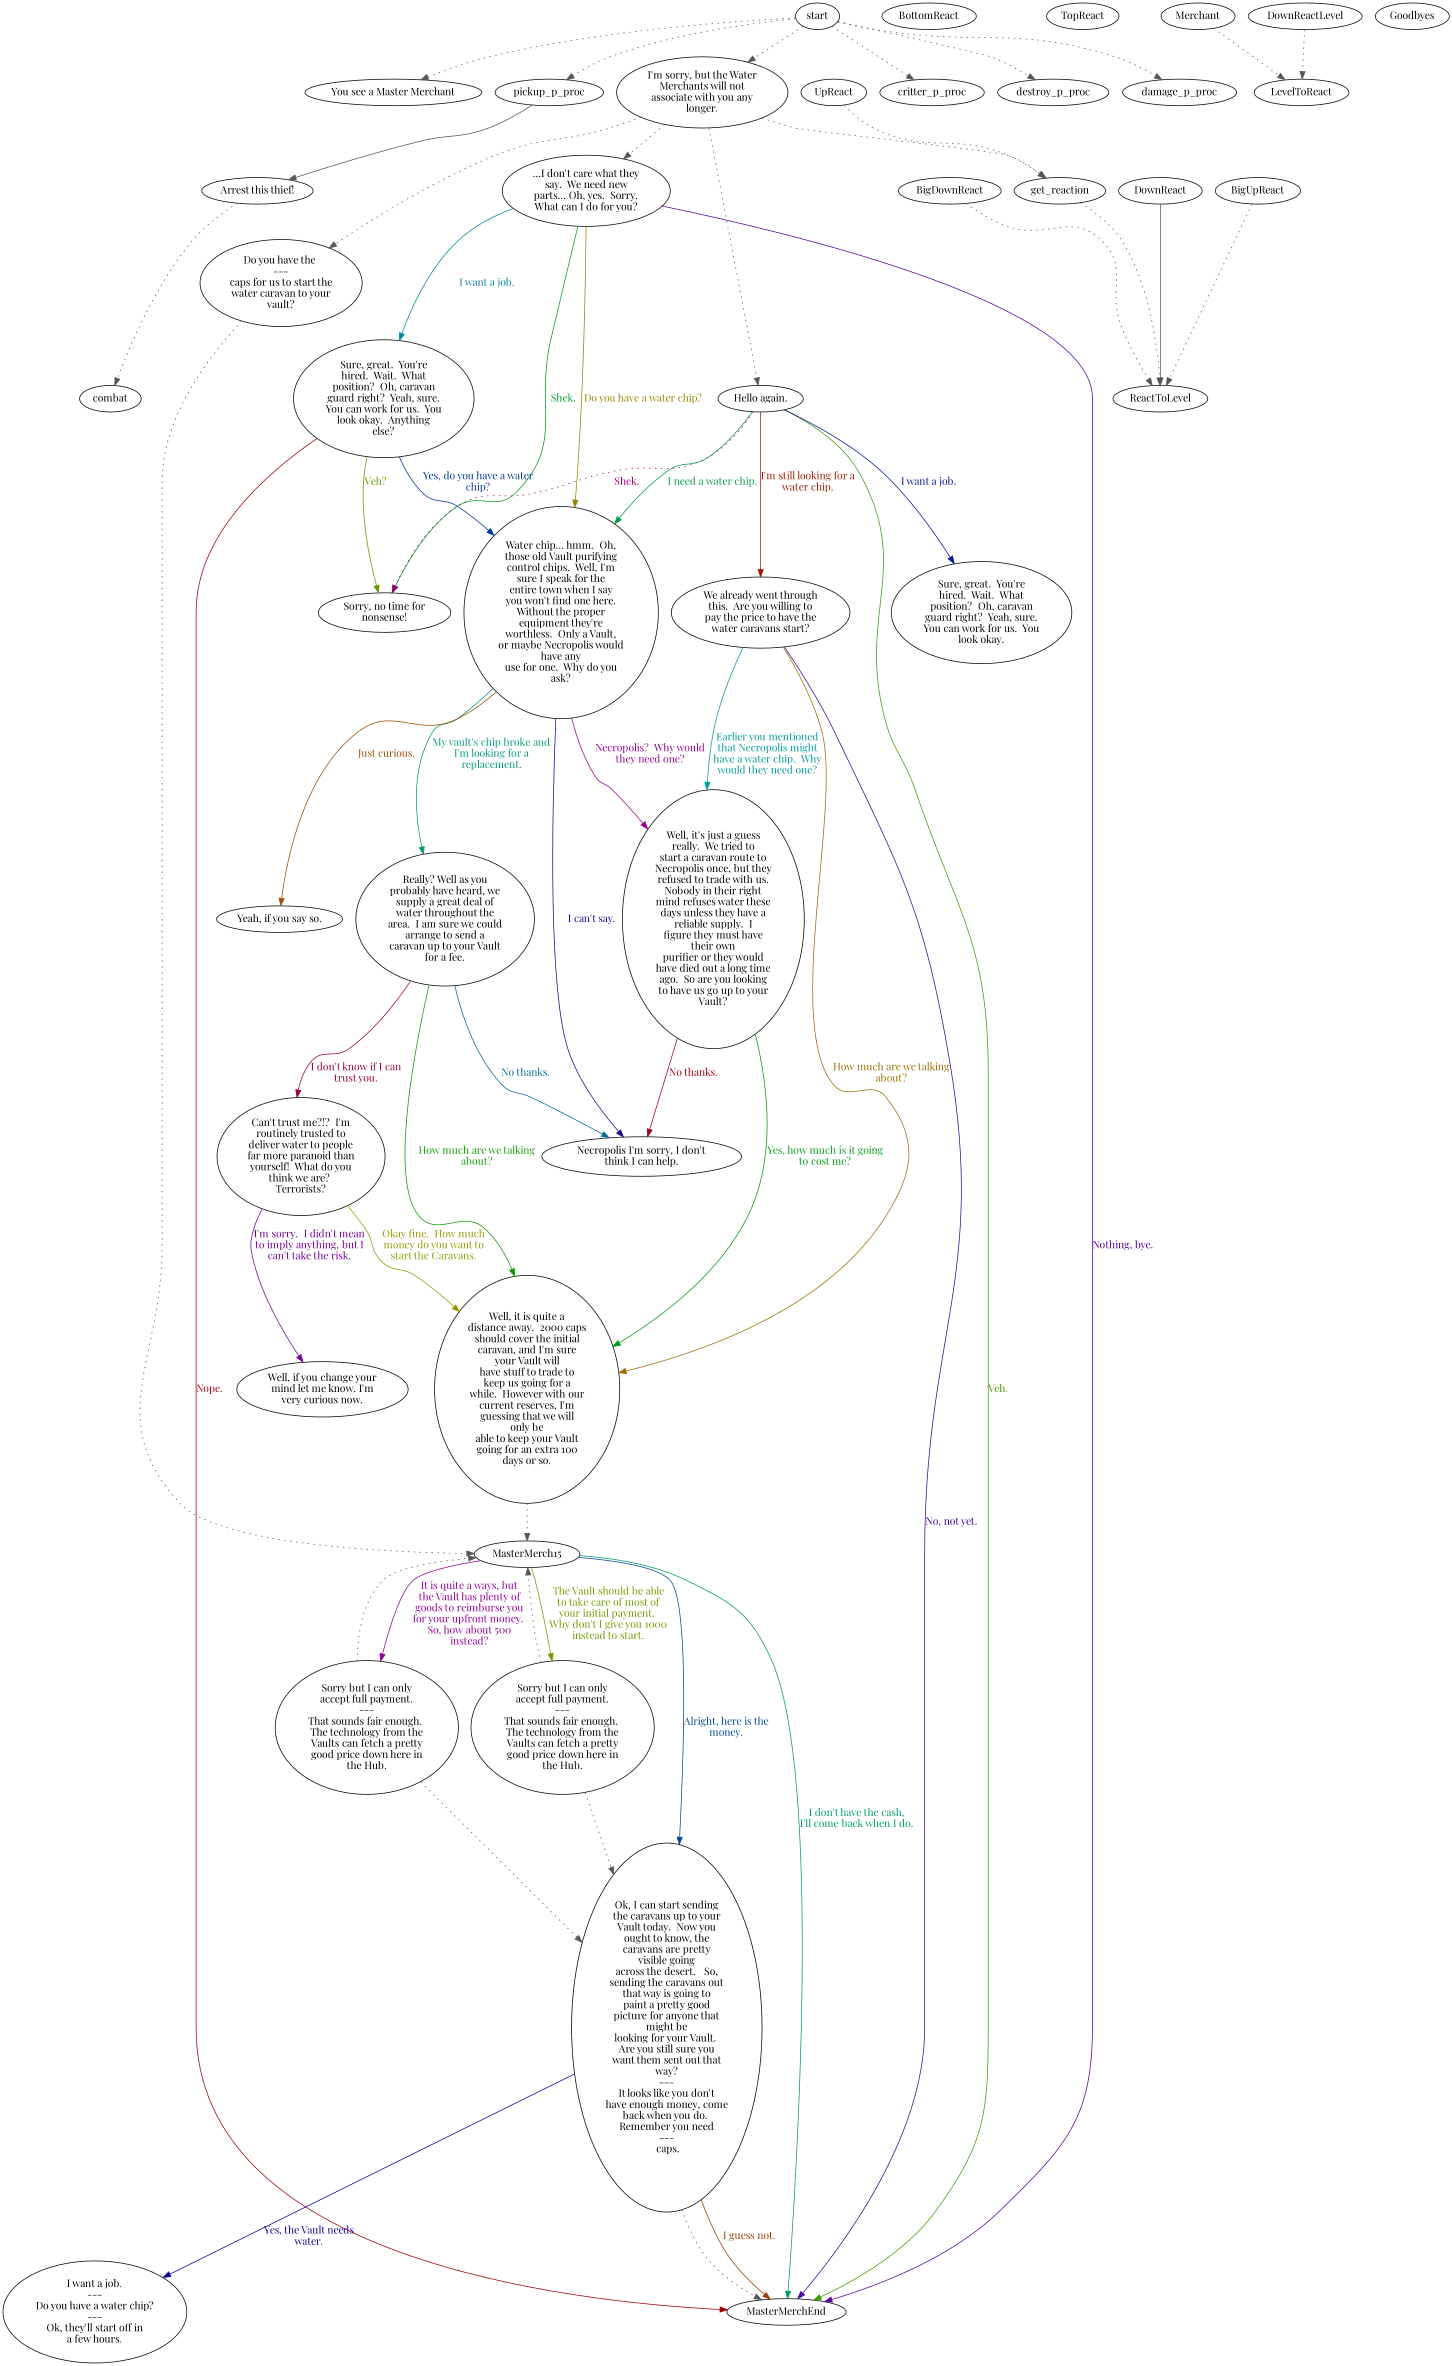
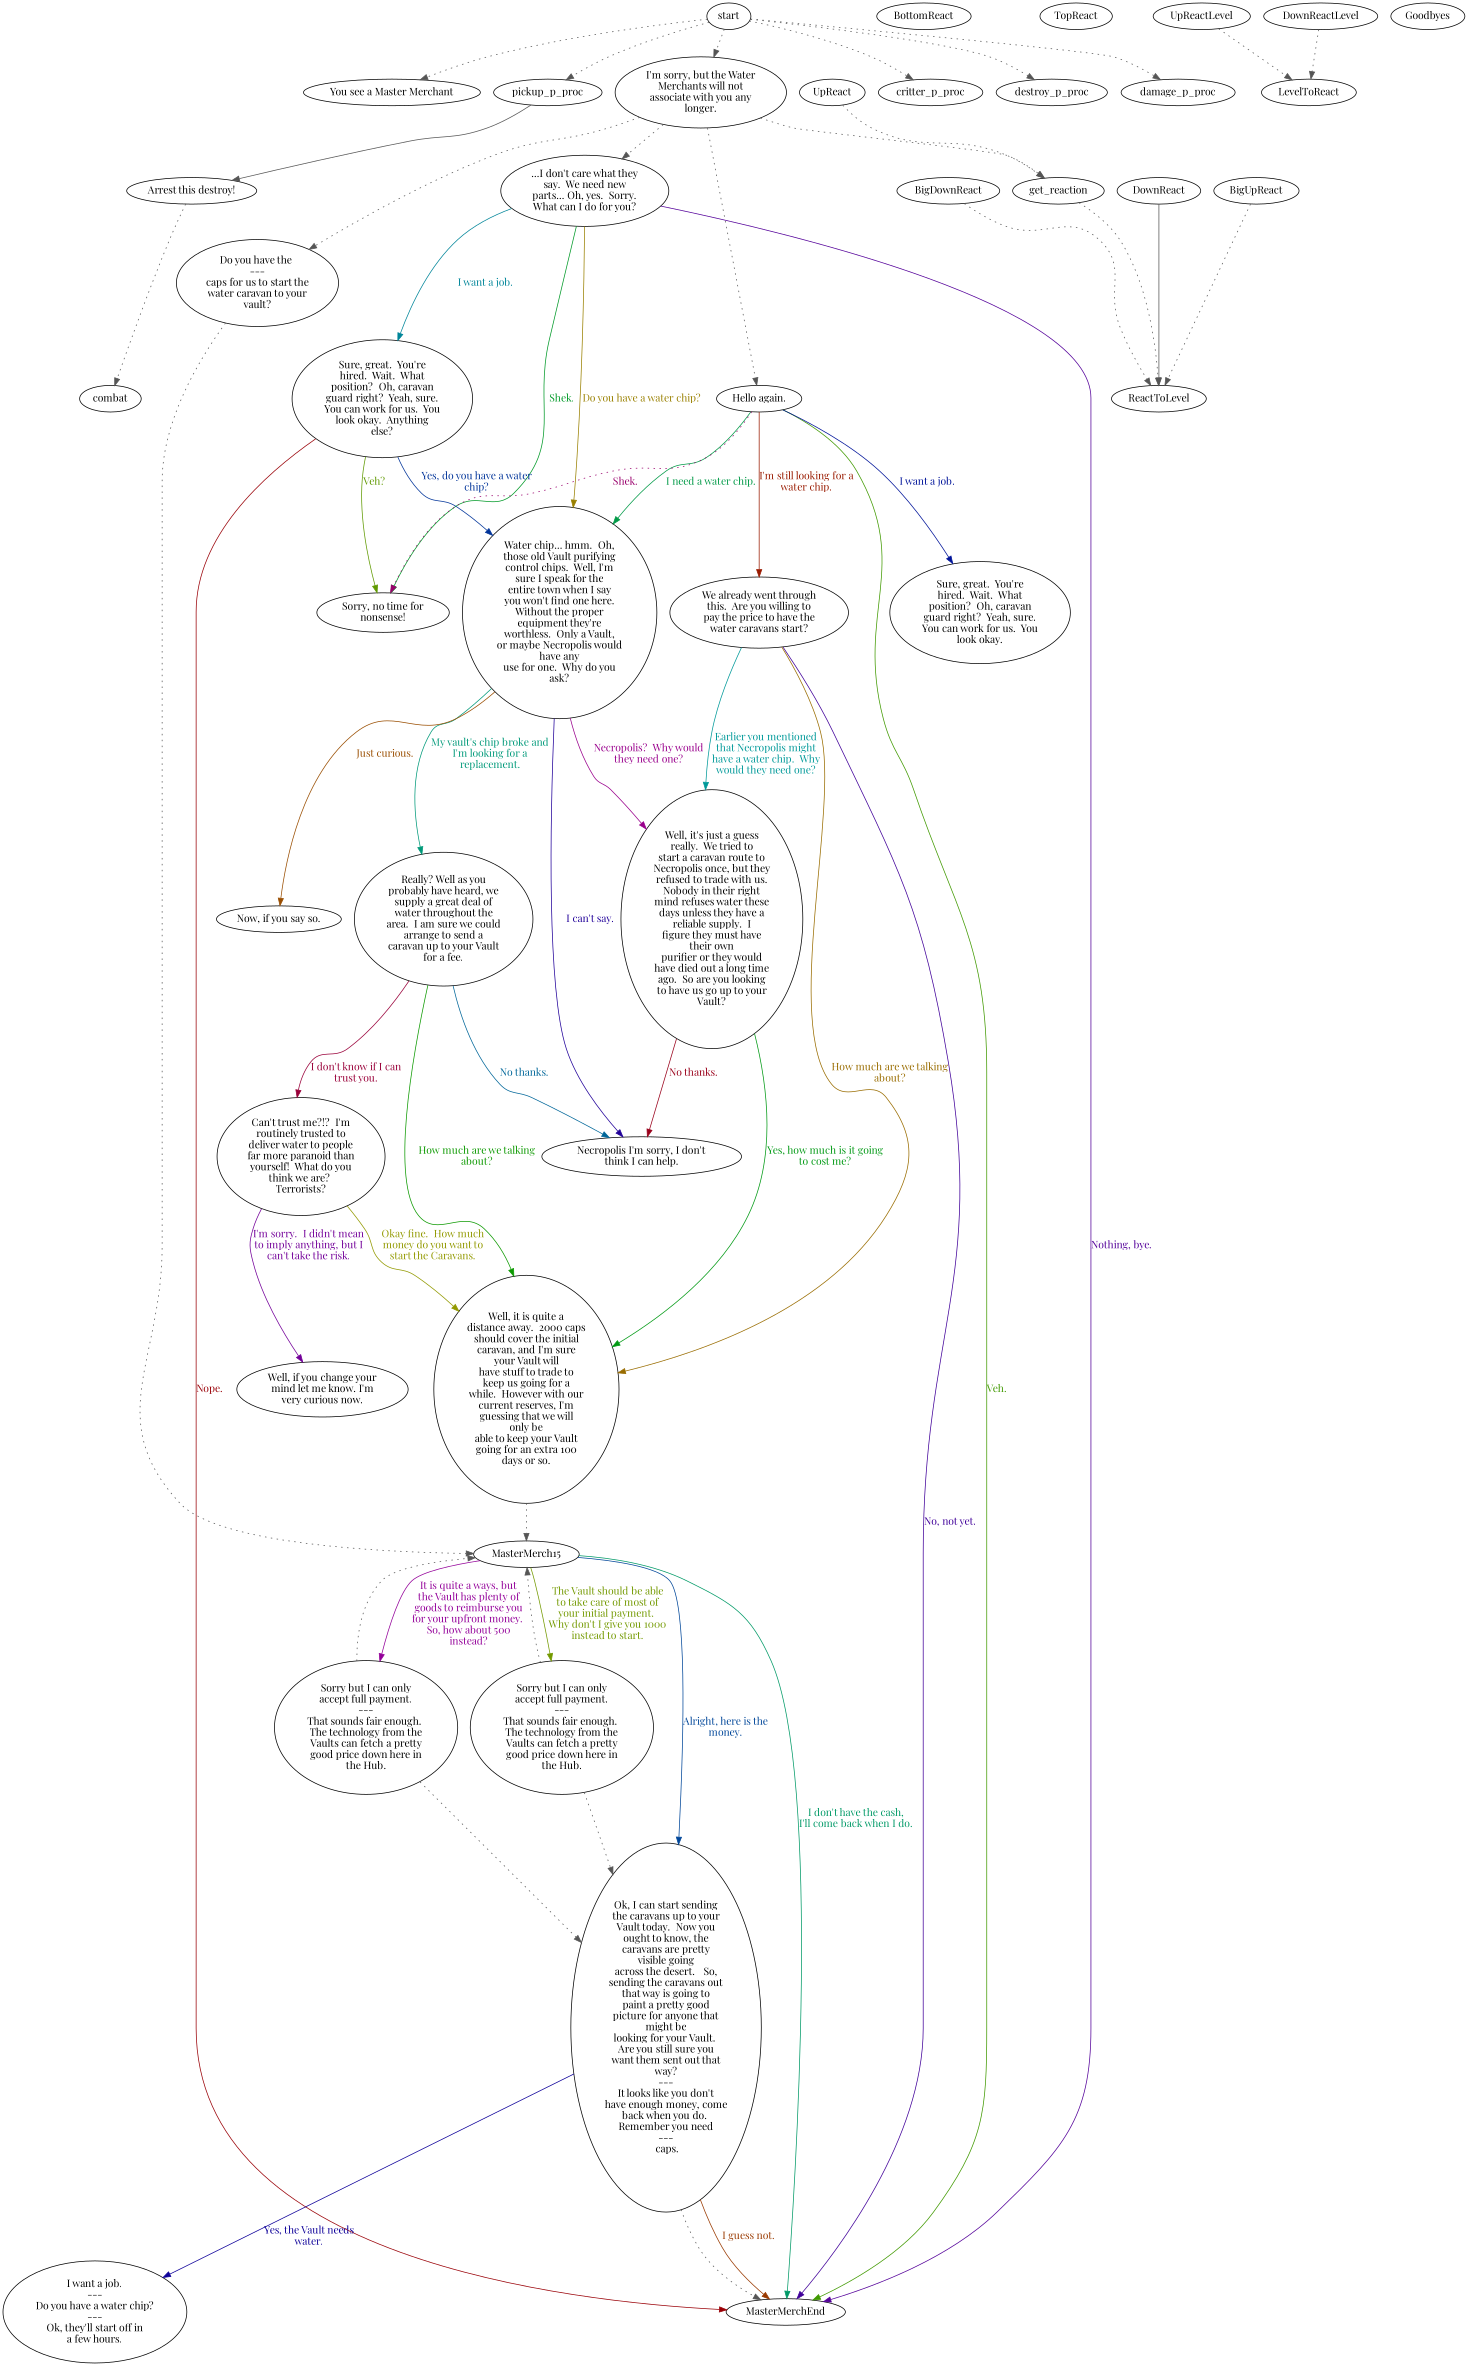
  digraph {
    fontname="Playfair Display"
    node [color="#000000" fillcolor="#FFFFFF" fontname="Playfair Display" style=filled]
    edge [color="#555555" fontname="Playfair Display"]
    n1 [label="You see a Master Merchant"]
    start
    pickup_p_proc
    n4 [label="I'm sorry, but the Water\nMerchants will not\nassociate with you any\nlonger."]
    critter_p_proc
    destroy_p_proc
    damage_p_proc
-   n8 [label="Arrest this thief!"]
+   n8 [label="Arrest this destroy!"]
    get_reaction
    n10 [label="...I don't care what they\nsay.  We need new\nparts... Oh, yes.  Sorry.\nWhat can I do for you?"]
    n11 [label="Do you have the \n---\ncaps for us to start the\nwater caravan to your\nvault?"]
    n12 [label="Hello again."]
    combat
    ReactToLevel
    n15 [label="Sure, great.  You're\nhired.  Wait.  What\nposition?  Oh, caravan\nguard right?  Yeah, sure.\nYou can work for us.  You\nlook okay.  Anything\nelse?"]
    n16 [label="Water chip... hmm.  Oh,\nthose old Vault purifying\ncontrol chips.  Well, I'm\nsure I speak for the\nentire town when I say\nyou won't find one here.\nWithout the proper\nequipment they're\nworthless.  Only a Vault,\nor maybe Necropolis would\nhave any\nuse for one.  Why do you\nask?"]
    MasterMerchEnd
    n18 [label="Sorry, no time for\nnonsense!"]
    MasterMerch15
    n20 [label="We already went through\nthis.  Are you willing to\npay the price to have the\nwater caravans start?"]
    n21 [label="Sure, great.  You're\nhired.  Wait.  What\nposition?  Oh, caravan\nguard right?  Yeah, sure.\nYou can work for us.  You\nlook okay."]
    n22 [label="Well, it's just a guess\nreally.  We tried to\nstart a caravan route to\nNecropolis once, but they\nrefused to trade with us.\nNobody in their right\nmind refuses water these\ndays unless they have a\nreliable supply.  I\nfigure they must have\ntheir own\npurifier or they would\nhave died out a long time\nago.  So are you looking\nto have us go up to your\nVault?"]
    n23 [label="Really? Well as you\nprobably have heard, we\nsupply a great deal of\nwater throughout the\narea.  I am sure we could\narrange to send a\ncaravan up to your Vault\nfor a fee."]
-   n24 [label="Yeah, if you say so."]
+   n24 [label="Now, if you say so."]
    n25 [label="Necropolis I'm sorry, I don't\nthink I can help."]
    n26 [label="Ok, I can start sending\nthe caravans up to your\nVault today.  Now you\nought to know, the\ncaravans are pretty\nvisible going\nacross the desert.   So,\nsending the caravans out\nthat way is going to\npaint a pretty good\npicture for anyone that\nmight be\nlooking for your Vault. \nAre you still sure you\nwant them sent out that\nway?\n---\nIt looks like you don't\nhave enough money, come\nback when you do. \nRemember you need\n---\n caps."]
    n27 [label="Sorry but I can only\naccept full payment.\n---\nThat sounds fair enough. \nThe technology from the\nVaults can fetch a pretty\ngood price down here in\nthe Hub."]
    n28 [label="Sorry but I can only\naccept full payment.\n---\nThat sounds fair enough. \nThe technology from the\nVaults can fetch a pretty\ngood price down here in\nthe Hub."]
    n29 [label="Well, it is quite a\ndistance away.  2000 caps\nshould cover the initial\ncaravan, and I'm sure\nyour Vault will\nhave stuff to trade to\nkeep us going for a\nwhile.  However with our\ncurrent reserves, I'm\nguessing that we will\nonly be\nable to keep your Vault\ngoing for an extra 100\ndays or so."]
    n30 [label="Can't trust me?!?  I'm\nroutinely trusted to\ndeliver water to people\nfar more paranoid than\nyourself!  What do you\nthink we are? \nTerrorists?"]
    n31 [label="Well, if you change your\nmind let me know. I'm\nvery curious now."]
    n32 [label="I want a job.\n---\nDo you have a water chip?\n---\nOk, they'll start off in\na few hours."]
    UpReact
    DownReact
    BottomReact
    TopReact
    BigUpReact
    BigDownReact
-   UpReactLevel [label=Merchant]
+   UpReactLevel
    LevelToReact
    DownReactLevel
    Goodbyes
    start -> n1 [style=dotted]
    start -> pickup_p_proc [style=dotted]
    start -> n4 [style=dotted]
    start -> critter_p_proc [style=dotted]
    start -> destroy_p_proc [style=dotted]
    start -> damage_p_proc [style=dotted]
    pickup_p_proc -> n8 [style=solid]
    n4 -> get_reaction [style=dotted]
    n4 -> n10 [style=dotted]
    n4 -> n11 [style=dotted]
    n4 -> n12 [style=dotted]
    n8 -> combat [style=dotted]
    get_reaction -> ReactToLevel [style=dotted]
    n10 -> n15 [color="#008599" fontcolor="#008599" label="I want a job."]
    n10 -> n16 [color="#998000" fontcolor="#998000" label="Do you have a water chip?"]
    n10 -> MasterMerchEnd [color="#530099" fontcolor="#530099" label="Nothing, bye."]
    n10 -> n18 [color="#009927" fontcolor="#009927" label="Shek."]
    n11 -> MasterMerch15 [style=dotted]
    n12 -> n16 [color="#009946" fontcolor="#009946" label="I need a water chip."]
    n12 -> MasterMerchEnd [color="#409900" fontcolor="#409900" label="Veh."]
    n12 -> n18 [color="#99006C" fontcolor="#99006C" label="Shek." style=dotted]
    n12 -> n20 [color="#991A00" fontcolor="#991A00" label="I'm still looking for a\nwater chip."]
    n12 -> n21 [color="#001399" fontcolor="#001399" label="I want a job."]
    n15 -> n16 [color="#003399" fontcolor="#003399" label="Yes, do you have a water\nchip?"]
    n15 -> MasterMerchEnd [color="#990006" fontcolor="#990006" label="Nope."]
    n15 -> n18 [color="#5F9900" fontcolor="#5F9900" label="Veh?"]
    n16 -> n22 [color="#99008C" fontcolor="#99008C" label="Necropolis?  Why would\nthey need one?"]
    n16 -> n23 [color="#009979" fontcolor="#009979" label="My vault's chip broke and\nI'm looking for a\nreplacement."]
    n16 -> n24 [color="#994D00" fontcolor="#994D00" label="Just curious."]
    n16 -> n25 [color="#200099" fontcolor="#200099" label="I can't say."]
    MasterMerch15 -> MasterMerchEnd [color="#009966" fontcolor="#009966" label="I don't have the cash,\nI'll come back when I do."]
    MasterMerch15 -> n26 [color="#004699" fontcolor="#004699" label="Alright, here is the\nmoney."]
    MasterMerch15 -> n27 [color="#739900" fontcolor="#739900" label="The Vault should be able\nto take care of most of\nyour initial payment. \nWhy don't I give you 1000\ninstead to start."]
    MasterMerch15 -> n28 [color="#930099" fontcolor="#930099" label="It is quite a ways, but\nthe Vault has plenty of\ngoods to reimburse you\nfor your upfront money. \nSo, how about 500\ninstead?"]
    n20 -> MasterMerchEnd [color="#400099" fontcolor="#400099" label="No, not yet."]
    n20 -> n22 [color="#009999" fontcolor="#009999" label="Earlier you mentioned\nthat Necropolis might\nhave a water chip.  Why\nwould they need one?"]
    n20 -> n29 [color="#996C00" fontcolor="#996C00" label="How much are we talking\nabout?"]
    n22 -> n25 [color="#99001A" fontcolor="#99001A" label="No thanks."]
    n22 -> n29 [color="#009913" fontcolor="#009913" label="Yes, how much is it going\nto cost me?"]
    n23 -> n25 [color="#006699" fontcolor="#006699" label="No thanks."]
    n23 -> n29 [color="#0C9900" fontcolor="#0C9900" label="How much are we talking\nabout?"]
    n23 -> n30 [color="#990039" fontcolor="#990039" label="I don't know if I can\ntrust you."]
    n26 -> MasterMerchEnd [style=dotted]
    n26 -> MasterMerchEnd [color="#993900" fontcolor="#993900" label="I guess not."]
    n26 -> n32 [color="#0D0099" fontcolor="#0D0099" label="Yes, the Vault needs\nwater."]
    n27 -> MasterMerch15 [style=dotted]
    n27 -> n26 [style=dotted]
    n28 -> MasterMerch15 [style=dotted]
    n28 -> n26 [style=dotted]
    n29 -> MasterMerch15 [style=dotted]
    n30 -> n29 [color="#929900" fontcolor="#929900" label="Okay fine.  How much\nmoney do you want to\nstart the Caravans."]
    n30 -> n31 [color="#730099" fontcolor="#730099" label="I'm sorry.  I didn't mean\nto imply anything, but I\ncan't take the risk."]
    UpReact -> get_reaction [style=dotted]
    DownReact -> ReactToLevel [style=solid]
    BigUpReact -> ReactToLevel [style=dotted]
    BigDownReact -> ReactToLevel [style=dotted]
    UpReactLevel -> LevelToReact [style=dotted]
    DownReactLevel -> LevelToReact [style=dotted]
  }
